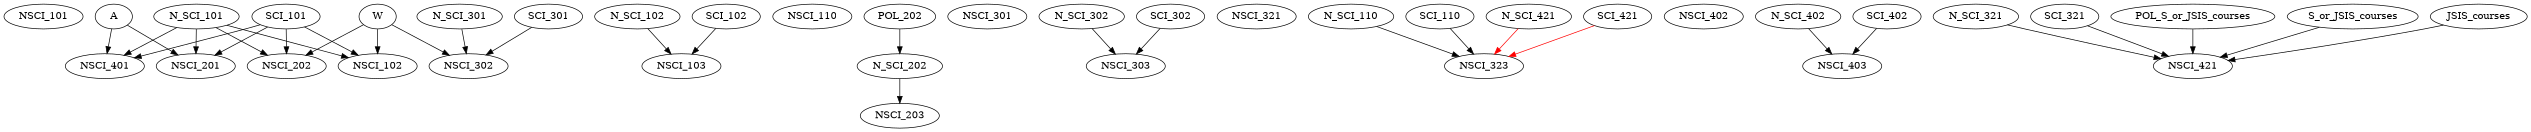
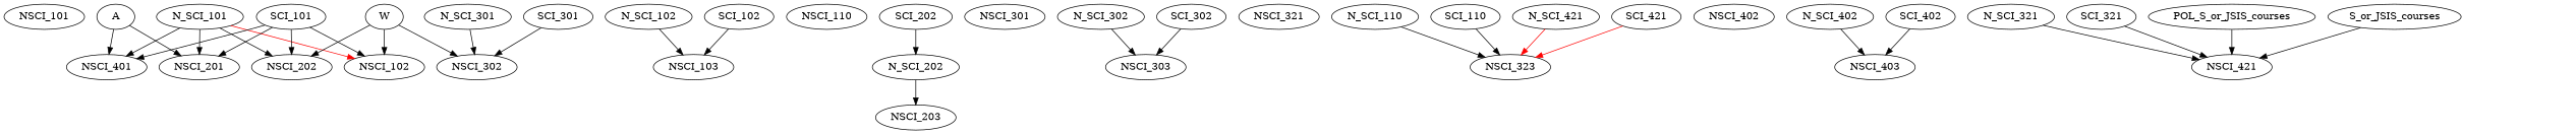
  digraph {
    edge [color=black]
    NSCI_101
    N_SCI_101
    NSCI_102
    NSCI_201
    NSCI_202
    NSCI_401
    SCI_101
    W
    NSCI_302
    N_SCI_102
    NSCI_103
    SCI_102
    NSCI_110
    A
    N_SCI_202
    NSCI_203
-   SCI_202 [label=POL_202]
+   SCI_202
    NSCI_301
    N_SCI_301
    SCI_301
    N_SCI_302
    NSCI_303
    SCI_302
    NSCI_321
    N_SCI_110
    NSCI_323
    SCI_110
    N_SCI_421
    SCI_421
    NSCI_402
    N_SCI_402
    NSCI_403
    SCI_402
    N_SCI_321
    NSCI_421
    SCI_321
    POL_S_or_JSIS_courses
    S_or_JSIS_courses
-   JSIS_courses
-   N_SCI_101 -> NSCI_102
+   N_SCI_101 -> NSCI_102 [color=red]
    N_SCI_101 -> NSCI_201
    N_SCI_101 -> NSCI_202
    N_SCI_101 -> NSCI_401
    SCI_101 -> NSCI_102
    SCI_101 -> NSCI_201
    SCI_101 -> NSCI_202
    SCI_101 -> NSCI_401
    W -> NSCI_102
    W -> NSCI_202
    W -> NSCI_302
    N_SCI_102 -> NSCI_103
    SCI_102 -> NSCI_103
    A -> NSCI_201
    A -> NSCI_401
    N_SCI_202 -> NSCI_203
    SCI_202 -> N_SCI_202
    N_SCI_301 -> NSCI_302
    SCI_301 -> NSCI_302
    N_SCI_302 -> NSCI_303
    SCI_302 -> NSCI_303
    N_SCI_110 -> NSCI_323
    SCI_110 -> NSCI_323
    N_SCI_421 -> NSCI_323 [color=red]
    SCI_421 -> NSCI_323 [color=red]
    N_SCI_402 -> NSCI_403
    SCI_402 -> NSCI_403
    N_SCI_321 -> NSCI_421
    SCI_321 -> NSCI_421
    POL_S_or_JSIS_courses -> NSCI_421
    S_or_JSIS_courses -> NSCI_421
-   JSIS_courses -> NSCI_421
  }
